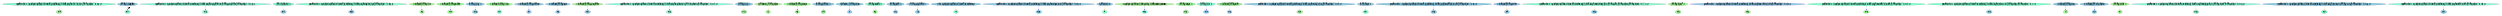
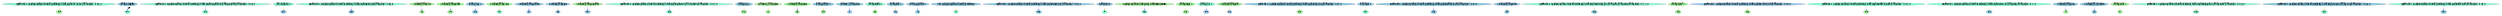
  digraph {
    node [color=black fillcolor=skyblue style=filled]
    edge [color=darkorange]
    n1 [fillcolor=aquamarine label="specialinvoke r0.<org.eclipse.osgi.framework.internal.core.FilterImpl: boolean compare_Short(int,short,java.lang.Object)>(i0, $s2, r2)"]
    n2 [fillcolor=palegreen label="$z19"]
    n3 [label="java.lang.StringBuffer"]
    n4 [color=darkgreen fillcolor=aquamarine label="$r17"]
    n5 [color=deeppink fillcolor=aquamarine label="specialinvoke r0.<org.eclipse.osgi.framework.internal.core.FilterImpl: boolean compare_Comparable(int,java.lang.Comparable,java.lang.Object)>(i0, $r5, r2)"]
    n6 [color=darkgreen fillcolor=aquamarine label="$z13"]
    n7 [fillcolor=aquamarine label="(java.util.Collection) r1"]
    n8 [color=brown label="$r14"]
    n9 [color=brown fillcolor=aquamarine label="specialinvoke r0.<org.eclipse.osgi.framework.internal.core.FilterImpl: boolean compare_Byte(int,byte,java.lang.Object)>(i0, $b3, r2)"]
    n10 [color=brown label="$z20"]
    n11 [color=deeppink fillcolor=palegreen label="r1 instanceof java.lang.Short"]
    n12 [color=deeppink fillcolor=palegreen label="$z6"]
    n13 [color=darkgreen fillcolor=palegreen label="r1 instanceof java.lang.Boolean"]
    n14 [color=brown fillcolor=palegreen label="$z10"]
    n15 [label="(java.lang.String) r1"]
    n16 [color=darkgreen label="$r16"]
-   n17 [color=darkgreen fillcolor=palegreen label="r1 instanceof util.lang.String"]
+   n17 [color=darkgreen fillcolor=palegreen label="r1 instanceof java.lang.String"]
    n18 [color=darkgreen fillcolor=aquamarine label="$z0"]
    n19 [color=brown label="r1 instanceof java.lang.Character"]
    n20 [color=deeppink label="$z7"]
    n21 [color=brown label="r1 instanceof java.lang.Byte"]
    n22 [color=deeppink label="$z5"]
    n23 [color=deeppink fillcolor=palegreen label="r1 instanceof java.lang.Comparable"]
    n24 [color=brown label="$z11"]
    n25 [color=deeppink fillcolor=aquamarine label="specialinvoke r0.<org.eclipse.osgi.framework.internal.core.FilterImpl: boolean compare_Collection(int,java.util.Collection,java.lang.Object)>(i0, $r14, r2)"]
    n26 [color=brown fillcolor=aquamarine label="$z23"]
    n27 [label="(java.lang.Long) r1"]
    n28 [fillcolor=palegreen label="$r12"]
    n29 [color=deeppink fillcolor=palegreen label="@parameter2: java.lang.Object"]
    n30 [color=brown fillcolor=palegreen label=r2]
    n31 [color=darkgreen fillcolor=palegreen label="r1 instanceof java.lang.Integer"]
    n32 [color=deeppink fillcolor=palegreen label="$z3"]
    n33 [label="(java.lang.Character) r1"]
    n34 [fillcolor=palegreen label="$r9"]
    n35 [color=darkgreen label="@parameter1: java.lang.Object"]
    n36 [color=deeppink label=r1]
    n37 [color=brown fillcolor=aquamarine label="(java.lang.Boolean) r1"]
    n38 [color=darkgreen fillcolor=palegreen label="$r6"]
    n39 [label="(java.lang.Float) r1"]
    n40 [color=deeppink label="$r8"]
    n41 [color=brown label="(java.lang.Comparable) r1"]
    n42 [color=darkgreen label="$r5"]
    n43 [label="@this: org.eclipse.osgi.framework.internal.core.FilterImpl"]
    n44 [color=brown fillcolor=aquamarine label=r0]
    n45 [color=brown label="specialinvoke r0.<org.eclipse.osgi.framework.internal.core.FilterImpl: boolean compare_Integer(int,int,java.lang.Object)>(i0, $i5, r2)"]
    n46 [color=darkgreen label="$z22"]
    n47 [color=brown label="@parameter0: int"]
    n48 [color=darkgreen fillcolor=aquamarine label=i0]
    n49 [color=deeppink fillcolor=palegreen label="<org.eclipse.osgi.framework.debug.Debug: boolean DEBUG_FILTER>"]
    n50 [color=deeppink fillcolor=aquamarine label="$z28"]
    n51 [color=darkgreen fillcolor=palegreen label="(java.lang.Integer) r1"]
    n52 [fillcolor=palegreen label="$r13"]
    n53 [fillcolor=aquamarine label="(java.lang.Short) r1"]
    n54 [color=deeppink label="$r10"]
    n55 [fillcolor=palegreen label="r1 instanceof java.lang.Float"]
    n56 [color=deeppink label="$z8"]
    n57 [label="specialinvoke r0.<org.eclipse.osgi.framework.internal.core.FilterImpl: boolean compare_Long(int,long,java.lang.Object)>(i0, $l4, r2)"]
    n58 [fillcolor=palegreen label="$z21"]
    n59 [color=brown label="(java.java.Byte) r1"]
    n60 [color=darkgreen fillcolor=aquamarine label="$r11"]
    n61 [label="specialinvoke r0.<org.eclipse.osgi.framework.internal.core.FilterImpl: boolean compare_Character(int,char,java.lang.Object)>(i0, $c1, r2)"]
    n62 [label="$z18"]
    n63 [color=deeppink label="r1 instanceof java.lang.Double"]
    n64 [label="$z9"]
    n65 [color=brown fillcolor=aquamarine label="specialinvoke r0.<org.eclipse.osgi.framework.internal.core.FilterImpl: boolean compare_PrimitiveArray(int,java.lang.Class,java.lang.Object,java.lang.Object)>(i0, r4, r1, r2)"]
    n66 [color=darkgreen label="$z26"]
    n67 [color=brown fillcolor=palegreen label="(java.lang.Object[]) r1"]
    n68 [fillcolor=palegreen label="$r15"]
    n69 [color=deeppink label="specialinvoke r0.<org.eclipse.osgi.framework.internal.core.FilterImpl: boolean compare_Double(int,double,java.lang.Object)>(i0, $d0, r2)"]
    n70 [color=brown fillcolor=palegreen label="$z16"]
    n71 [color=darkgreen fillcolor=aquamarine label="specialinvoke r0.<org.eclipse.osgi.framework.internal.core.FilterImpl: boolean compare_Boolean(int,boolean,java.lang.Object)>(i0, $z14, r2)"]
    n72 [color=deeppink fillcolor=palegreen label="$z15"]
    n73 [color=darkgreen fillcolor=aquamarine label="specialinvoke r0.<org.eclipse.osgi.framework.internal.core.FilterImpl: boolean compare_Unknown(int,java.lang.Object,java.lang.Object)>(i0, r1, r2)"]
    n74 [color=darkgreen label="$z12"]
    n75 [label="r1 instanceof java.lang.Long"]
    n76 [color=brown fillcolor=palegreen label="$z4"]
    n77 [label="r1 instanceof java.util.Collection"]
    n78 [color=darkgreen label="$z2"]
    n79 [color=deeppink fillcolor=palegreen label="(java.lang.Double) r1"]
    n80 [color=brown fillcolor=palegreen label="$r7"]
    n81 [color=deeppink fillcolor=aquamarine label="specialinvoke r0.<org.eclipse.osgi.framework.internal.core.FilterImpl: boolean compare_ObjectArray(int,java.lang.Object[],java.lang.Object)>(i0, $r15, r2)"]
    n82 [color=brown fillcolor=aquamarine label="$z25"]
    n83 [label="specialinvoke r0.<org.eclipse.osgi.framework.internal.core.FilterImpl: boolean compare_String(int,java.lang.String,java.lang.Object)>(i0, $r16, r2)"]
    n84 [fillcolor=aquamarine label="$z27"]
    n85 [color=deeppink fillcolor=aquamarine label="specialinvoke r0.<org.eclipse.osgi.framework.internal.core.FilterImpl: boolean compare_Float(int,float,java.lang.Object)>(i0, $f0, r2)"]
    n86 [label="$z17"]
    n1 -> n2
    n3 -> n4 [color=blue label=type]
    n5 -> n6 [color=blue]
    n7 -> n8
    n9 -> n10 [color=blue]
    n11 -> n12 [color=blue]
    n13 -> n14 [color=blue]
    n15 -> n16 [color=blue]
    n17 -> n18
    n19 -> n20 [color=blue]
    n21 -> n22
    n23 -> n24 [color=blue]
    n25 -> n26 [color=blue]
    n27 -> n28
    n29 -> n30
    n31 -> n32 [color=blue]
    n33 -> n34
    n35 -> n36 [color=blue]
    n37 -> n38
    n39 -> n40
    n41 -> n42 [color=blue]
    n43 -> n44
    n45 -> n46 [color=blue]
    n47 -> n48
    n49 -> n50 [color=blue]
    n51 -> n52
    n53 -> n54 [color=blue]
    n55 -> n56
    n57 -> n58
    n59 -> n60
    n61 -> n62 [color=blue]
    n63 -> n64
    n65 -> n66
    n67 -> n68
    n69 -> n70
    n71 -> n72 [color=blue]
    n73 -> n74
    n75 -> n76 [color=blue]
    n77 -> n78 [color=blue]
    n79 -> n80
    n81 -> n82
    n83 -> n84
    n85 -> n86 [color=blue]
  }
